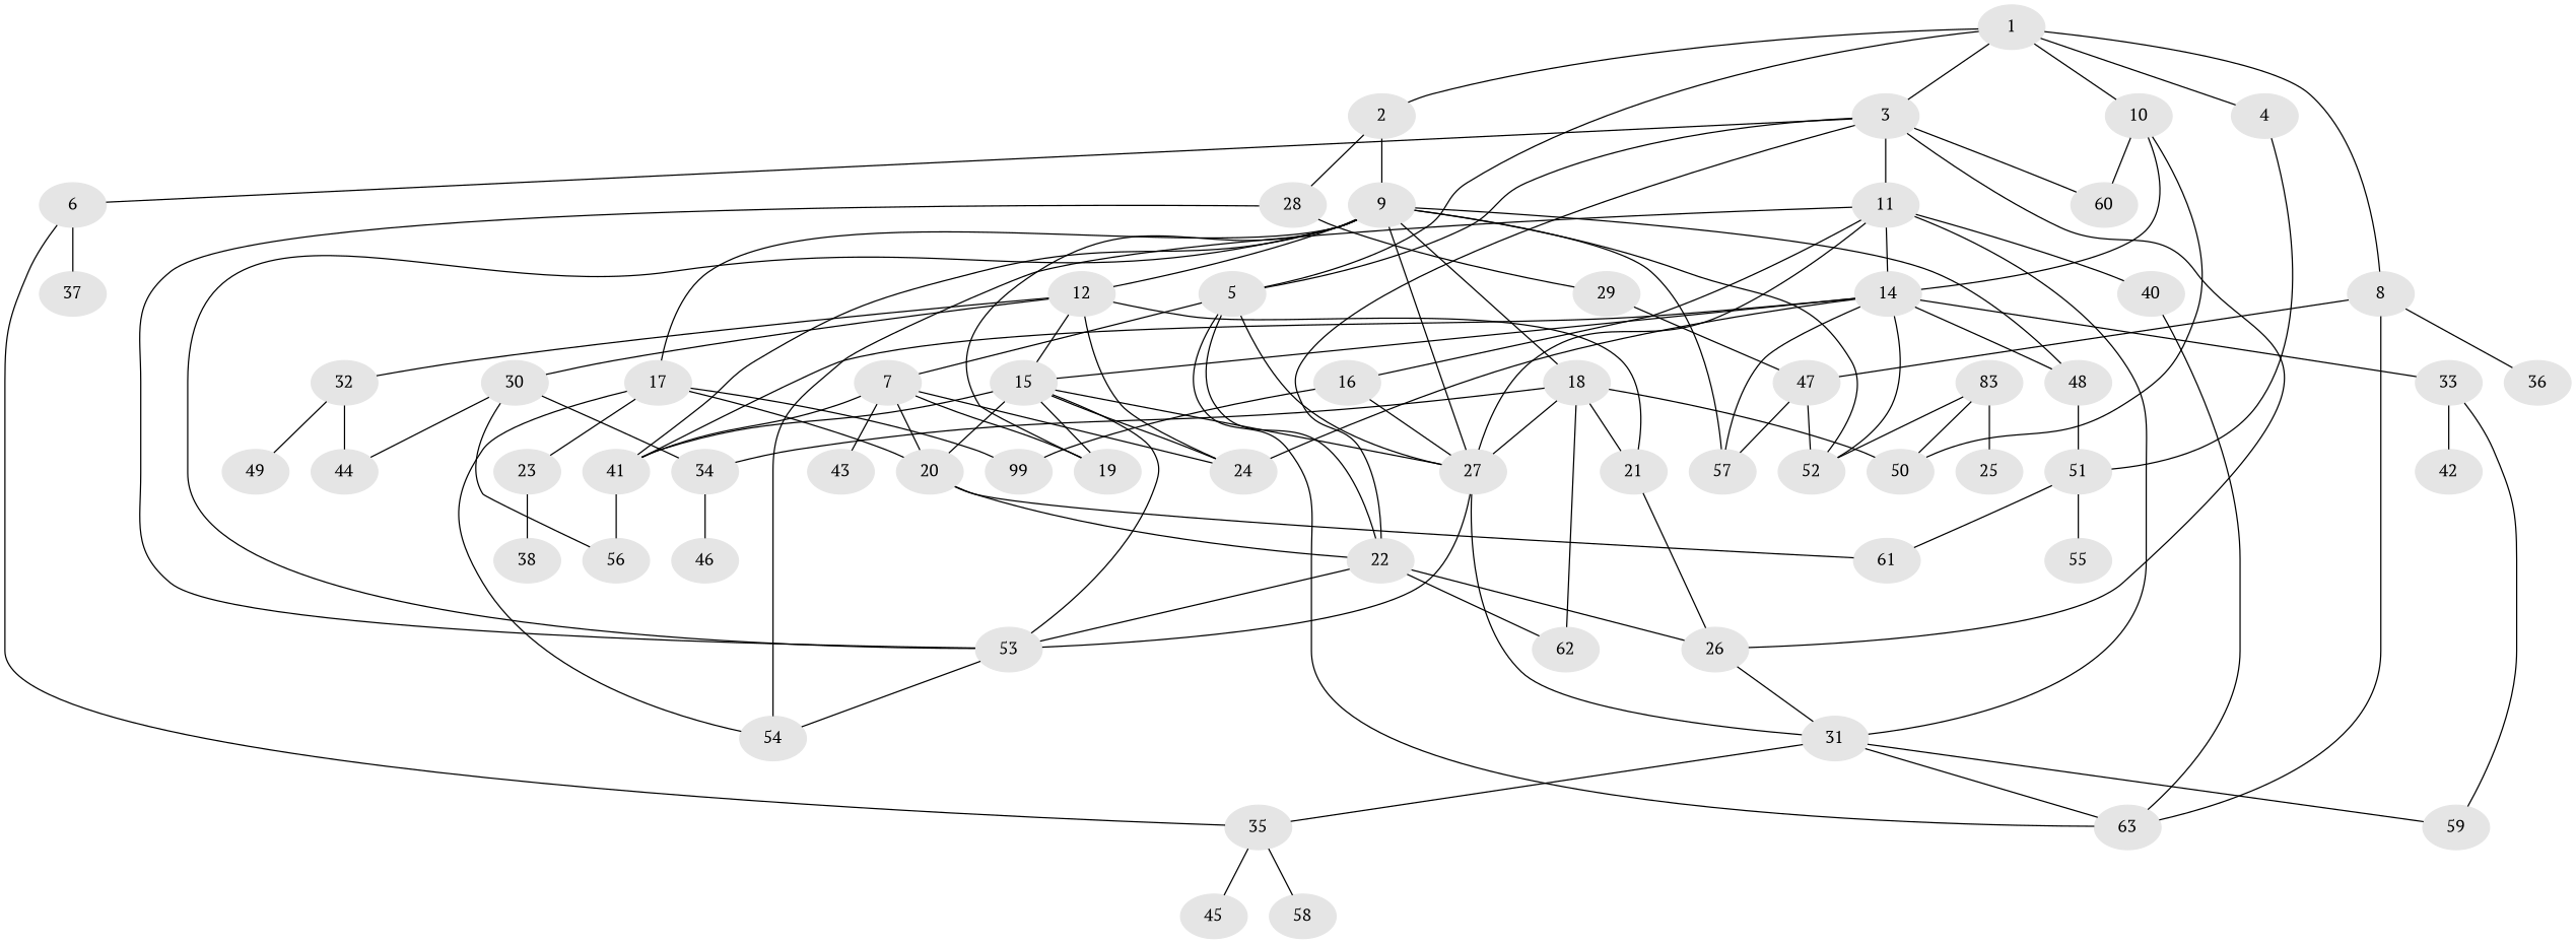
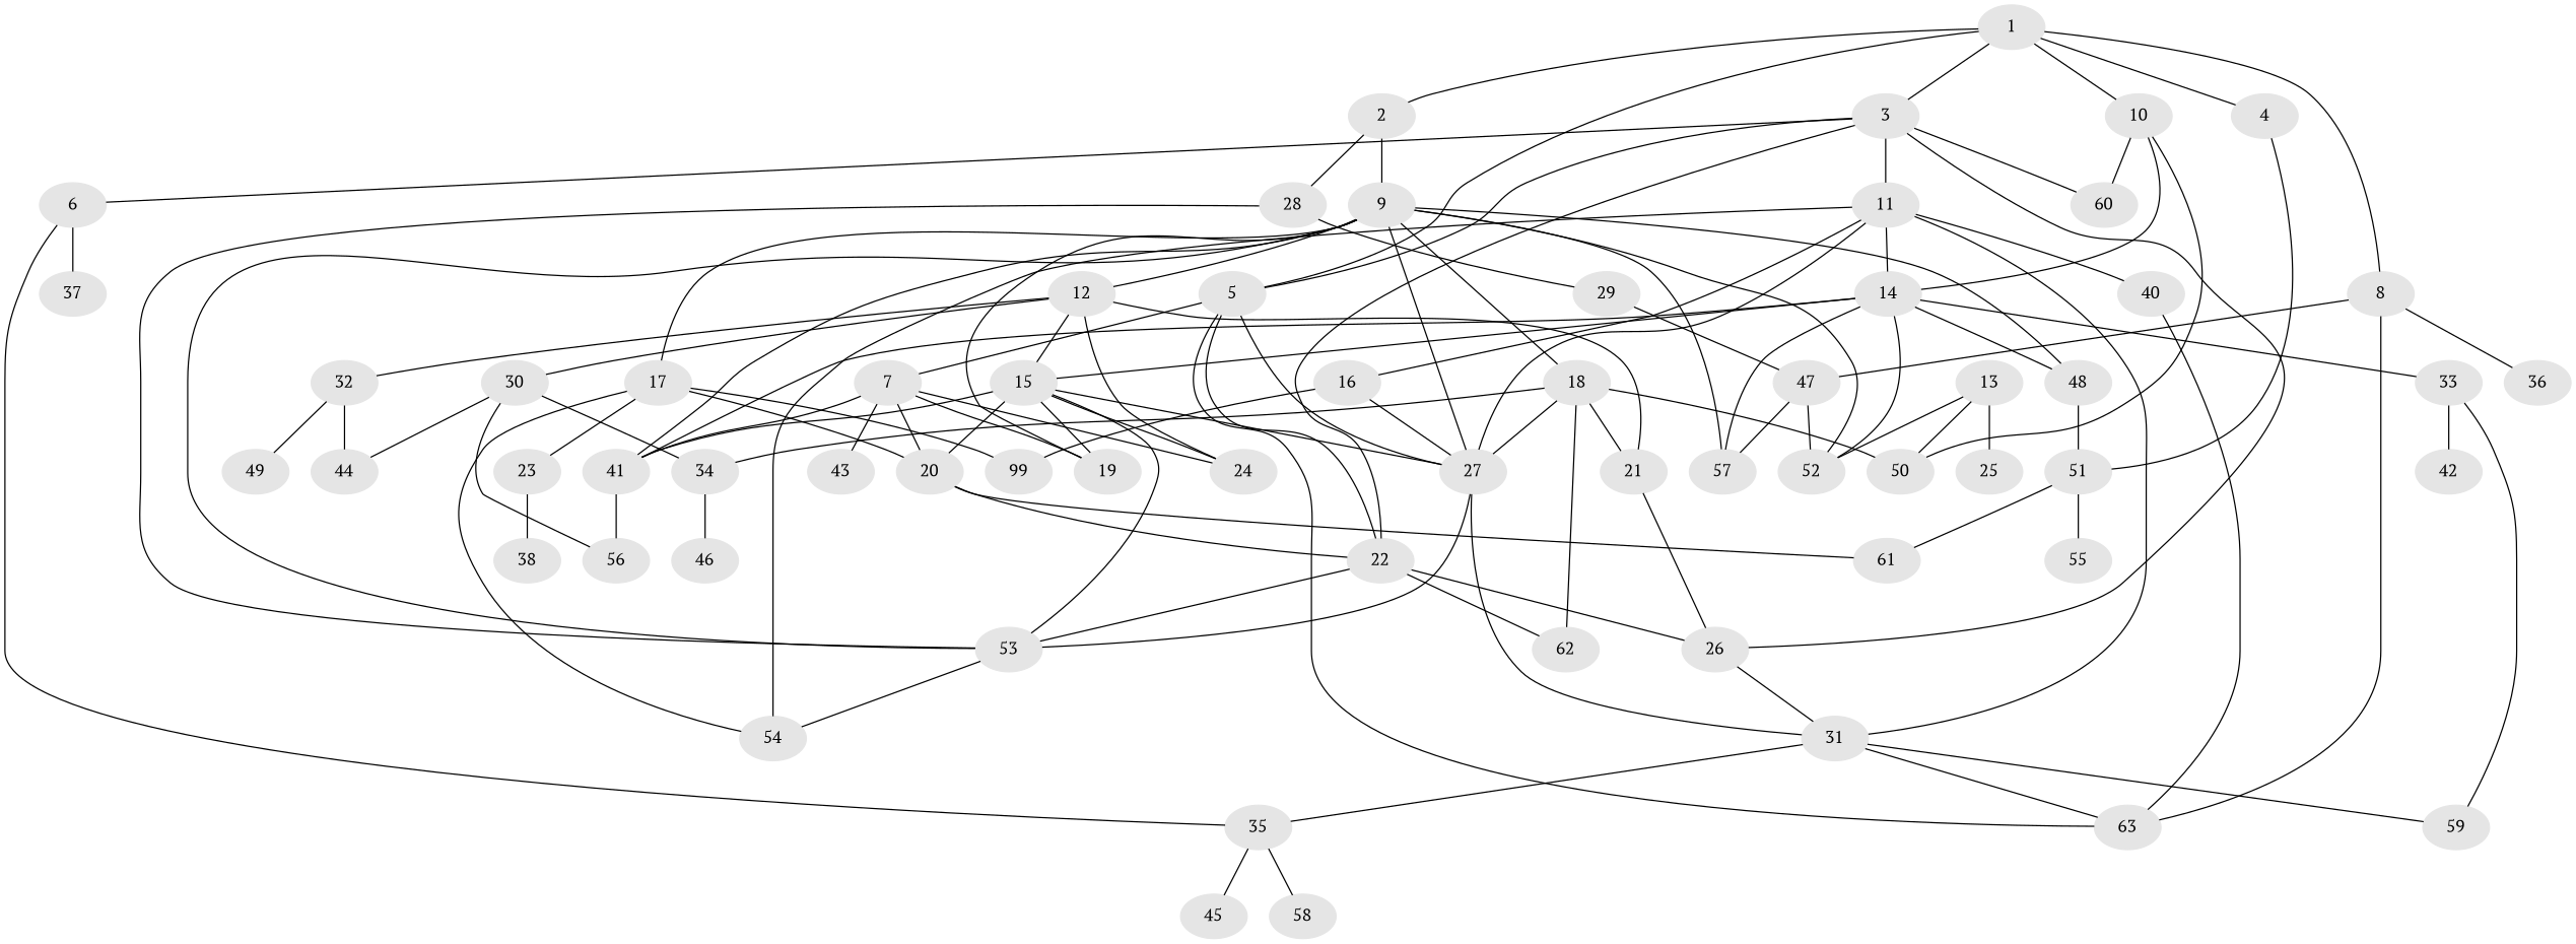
  graph {
    fontname="PT Serif"
    node [color=gray90 fontname="PT Serif" style=filled]
    edge [fontname="PT Serif" weight=1.0]
    1
    2
    3
    4
    5
    8
    10
    9
    28
    6
    11
    22
    26
    60
    51
    7
    27
    63
    36
    47
    14
    50
    19
    41
    12
    17
    18
    48
    52
    53
    57
-   13 [label=83]
+   13
    25
    29
    35
    37
    16
    31
    40
    54
    62
    61
    55
    20
    24
    43
    45
    58
    56
    15
    21
    30
    32
    n54 [label=99]
    23
    34
    33
    59
    44
    49
    42
    38
    46
    1 -- 2
    1 -- 3
    1 -- 4
    1 -- 5
    1 -- 8
    1 -- 10
    2 -- 9
    2 -- 28
    3 -- 5
    3 -- 6
    3 -- 11 [weight=2.0]
    3 -- 22
    3 -- 26
    3 -- 60
    4 -- 51
    5 -- 22
    5 -- 7
    5 -- 27
    5 -- 63
    8 -- 63
    8 -- 36
    8 -- 47
    10 -- 60
    10 -- 14
    10 -- 50
    9 -- 27 [weight=3.0]
    9 -- 19
    9 -- 41
    9 -- 12
    9 -- 17
    9 -- 18
    9 -- 48
    9 -- 52
    9 -- 53
    9 -- 57
    28 -- 53
    28 -- 29
    6 -- 35
    6 -- 37
    11 -- 27 [weight=2.0]
    11 -- 14
    11 -- 16
    11 -- 31
    11 -- 40 [weight=2.0]
    11 -- 54
    22 -- 26
    22 -- 53
    22 -- 62
    26 -- 31
    51 -- 61
    51 -- 55
    7 -- 19
    7 -- 41
    7 -- 20
    7 -- 24
    7 -- 43
    27 -- 53
    27 -- 31
    47 -- 52
    47 -- 57
    14 -- 41
    14 -- 48
    14 -- 52
    14 -- 57
-   14 -- 24
    14 -- 15
    14 -- 33 [weight=2.0]
    41 -- 56
    12 -- 24
    12 -- 15
    12 -- 21
    12 -- 30
    12 -- 32
    17 -- 54
    17 -- 20
    17 -- n54
    17 -- 23
    18 -- 27
    18 -- 50
    18 -- 62
    18 -- 21
    18 -- 34 [weight=2.0]
    48 -- 51
    53 -- 54
    13 -- 50
    13 -- 52
    13 -- 25
    29 -- 47
    35 -- 45
    35 -- 58
    16 -- 27
    16 -- n54
    31 -- 63
    31 -- 35
    31 -- 59
    40 -- 63
    20 -- 22
    20 -- 61
    15 -- 27
    15 -- 19
    15 -- 41
    15 -- 53
    15 -- 20
    15 -- 24
    21 -- 26
    30 -- 56
    30 -- 34
    30 -- 44
    32 -- 44
    32 -- 49
    23 -- 38
    34 -- 46
    33 -- 59
    33 -- 42
  }
